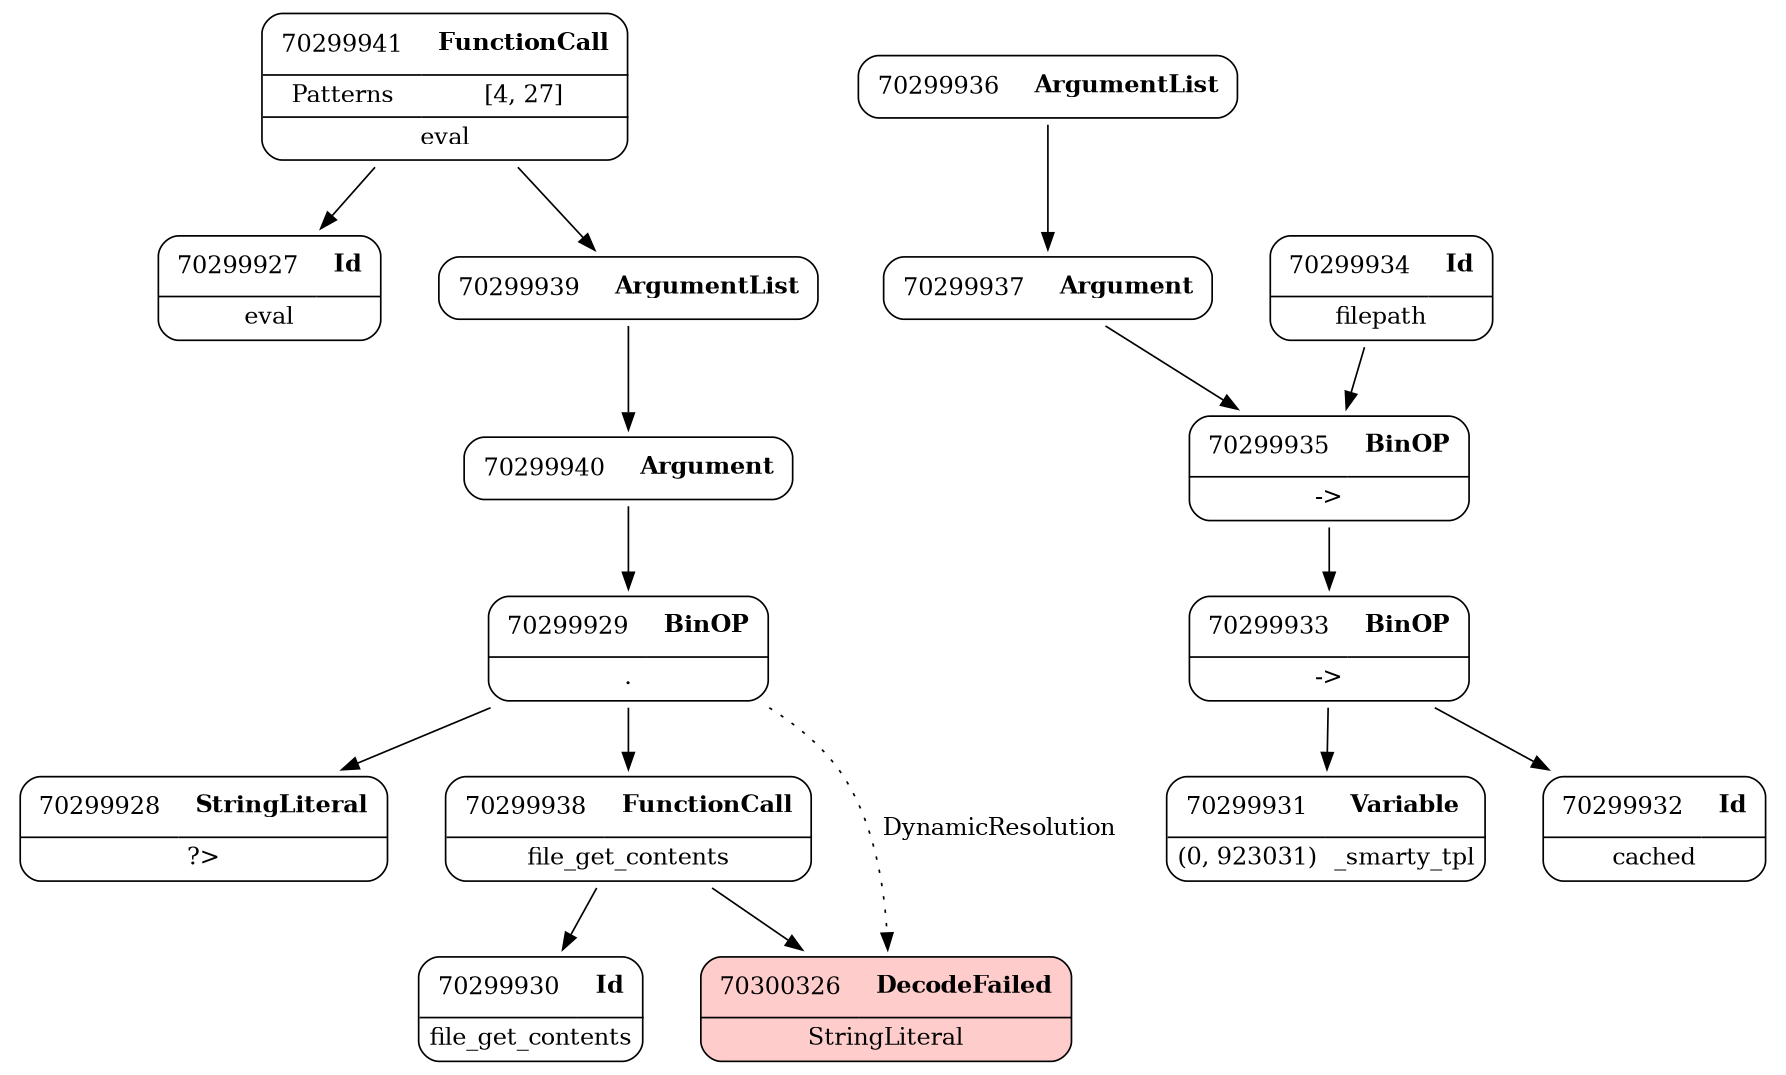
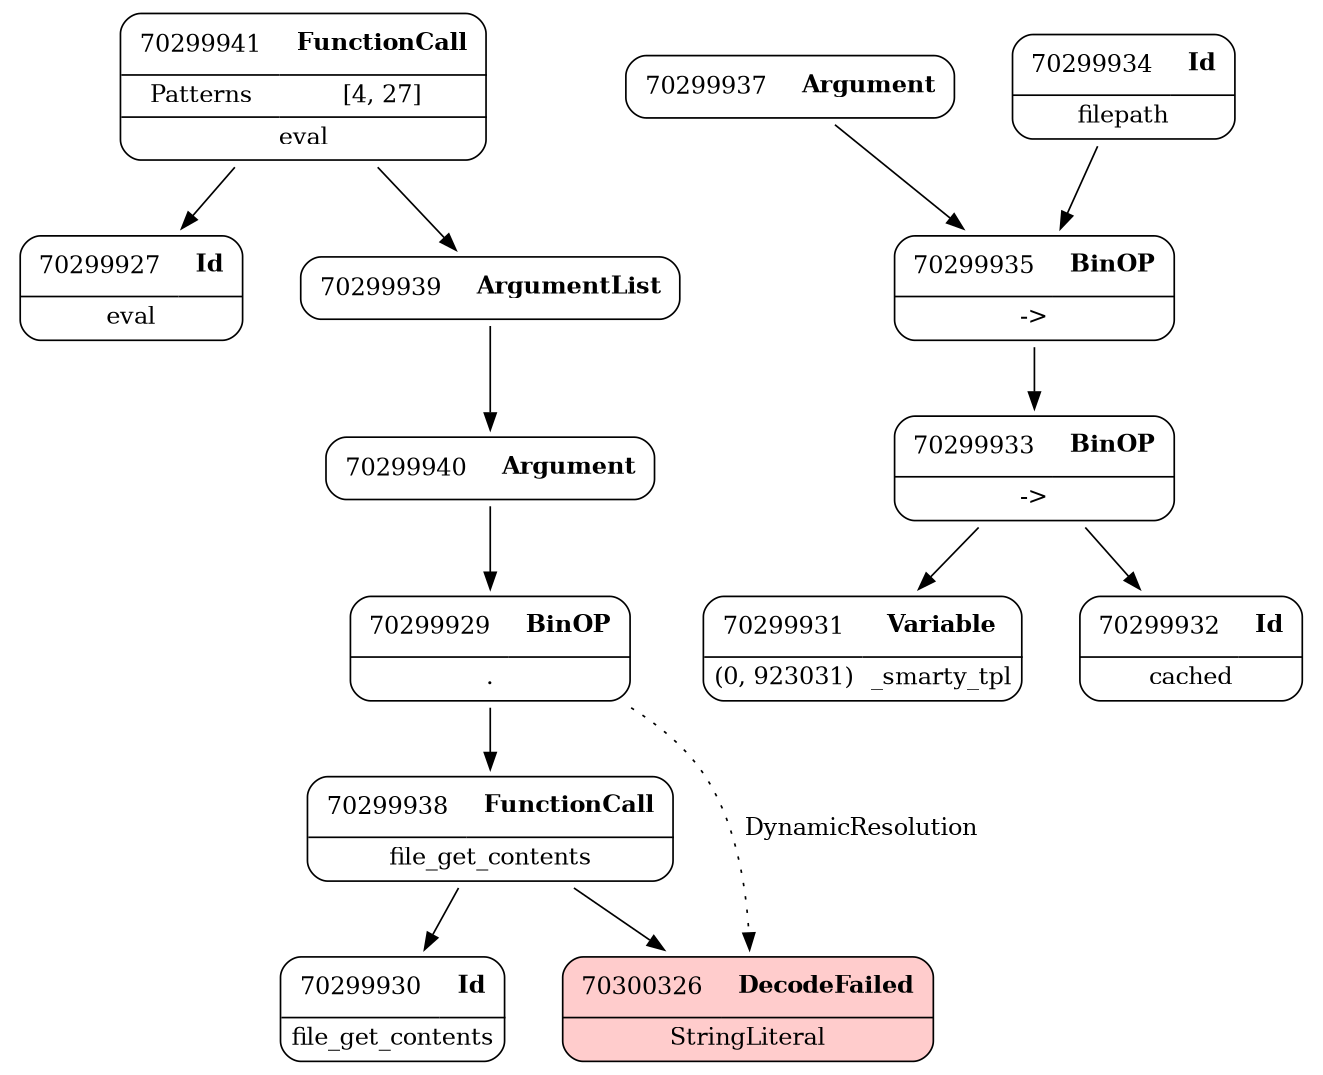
  digraph {
    node [shape=none]
    edge [weight=2]
    n1 [label=<<TABLE border='1' cellspacing='0' cellpadding='10' style='rounded' ><TR><TD border='0'>70299927</TD><TD border='0'><B>Id</B></TD></TR><HR/><TR><TD border='0' cellpadding='5' colspan='2'>eval</TD></TR></TABLE>>]
-   n2 [label=<<TABLE border='1' cellspacing='0' cellpadding='10' style='rounded' ><TR><TD border='0'>70299928</TD><TD border='0'><B>StringLiteral</B></TD></TR><HR/><TR><TD border='0' cellpadding='5' colspan='2'>?&gt;</TD></TR></TABLE>>]
    n3 [label=<<TABLE border='1' cellspacing='0' cellpadding='10' style='rounded' ><TR><TD border='0'>70299929</TD><TD border='0'><B>BinOP</B></TD></TR><HR/><TR><TD border='0' cellpadding='5' colspan='2'>.</TD></TR></TABLE>>]
    n4 [label=<<TABLE border='1' cellspacing='0' cellpadding='10' style='rounded' ><TR><TD border='0'>70299938</TD><TD border='0'><B>FunctionCall</B></TD></TR><HR/><TR><TD border='0' cellpadding='5' colspan='2'>file_get_contents</TD></TR></TABLE>>]
    n5 [label=<<TABLE border='1' cellspacing='0' cellpadding='10' style='rounded' bgcolor='#FFCCCC' ><TR><TD border='0'>70300326</TD><TD border='0'><B>DecodeFailed</B></TD></TR><HR/><TR><TD border='0' cellpadding='5' colspan='2'>StringLiteral</TD></TR></TABLE>>]
    n6 [label=<<TABLE border='1' cellspacing='0' cellpadding='10' style='rounded' ><TR><TD border='0'>70299930</TD><TD border='0'><B>Id</B></TD></TR><HR/><TR><TD border='0' cellpadding='5' colspan='2'>file_get_contents</TD></TR></TABLE>>]
-   n7 [label=<<TABLE border='1' cellspacing='0' cellpadding='10' style='rounded' ><TR><TD border='0'>70299936</TD><TD border='0'><B>ArgumentList</B></TD></TR></TABLE>>]
    n8 [label=<<TABLE border='1' cellspacing='0' cellpadding='10' style='rounded' ><TR><TD border='0'>70299937</TD><TD border='0'><B>Argument</B></TD></TR></TABLE>>]
    n9 [label=<<TABLE border='1' cellspacing='0' cellpadding='10' style='rounded' ><TR><TD border='0'>70299931</TD><TD border='0'><B>Variable</B></TD></TR><HR/><TR><TD border='0' cellpadding='5'>(0, 923031)</TD><TD border='0' cellpadding='5'>_smarty_tpl</TD></TR></TABLE>>]
    n10 [label=<<TABLE border='1' cellspacing='0' cellpadding='10' style='rounded' ><TR><TD border='0'>70299932</TD><TD border='0'><B>Id</B></TD></TR><HR/><TR><TD border='0' cellpadding='5' colspan='2'>cached</TD></TR></TABLE>>]
    n11 [label=<<TABLE border='1' cellspacing='0' cellpadding='10' style='rounded' ><TR><TD border='0'>70299933</TD><TD border='0'><B>BinOP</B></TD></TR><HR/><TR><TD border='0' cellpadding='5' colspan='2'>-&gt;</TD></TR></TABLE>>]
    n12 [label=<<TABLE border='1' cellspacing='0' cellpadding='10' style='rounded' ><TR><TD border='0'>70299934</TD><TD border='0'><B>Id</B></TD></TR><HR/><TR><TD border='0' cellpadding='5' colspan='2'>filepath</TD></TR></TABLE>>]
    n13 [label=<<TABLE border='1' cellspacing='0' cellpadding='10' style='rounded' ><TR><TD border='0'>70299935</TD><TD border='0'><B>BinOP</B></TD></TR><HR/><TR><TD border='0' cellpadding='5' colspan='2'>-&gt;</TD></TR></TABLE>>]
    n14 [label=<<TABLE border='1' cellspacing='0' cellpadding='10' style='rounded' ><TR><TD border='0'>70299939</TD><TD border='0'><B>ArgumentList</B></TD></TR></TABLE>>]
    n15 [label=<<TABLE border='1' cellspacing='0' cellpadding='10' style='rounded' ><TR><TD border='0'>70299940</TD><TD border='0'><B>Argument</B></TD></TR></TABLE>>]
    n16 [label=<<TABLE border='1' cellspacing='0' cellpadding='10' style='rounded' ><TR><TD border='0'>70299941</TD><TD border='0'><B>FunctionCall</B></TD></TR><HR/><TR><TD border='0' cellpadding='5'>Patterns</TD><TD border='0' cellpadding='5'>[4, 27]</TD></TR><HR/><TR><TD border='0' cellpadding='5' colspan='2'>eval</TD></TR></TABLE>>]
-   n3 -> n2
    n3 -> n4
    n3 -> n5 [label=DynamicResolution style=dotted weight=""]
    n4 -> n5
    n4 -> n6
-   n7 -> n8
    n8 -> n13
    n11 -> n9
    n11 -> n10
    n12 -> n13
    n13 -> n11
    n14 -> n15
    n15 -> n3
    n16 -> n1
    n16 -> n14
  }
